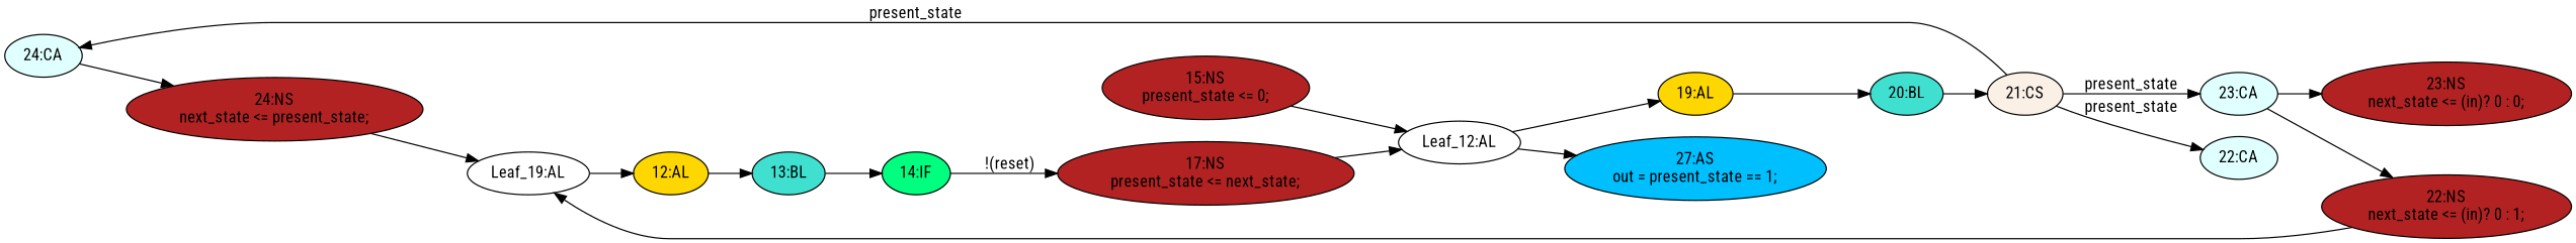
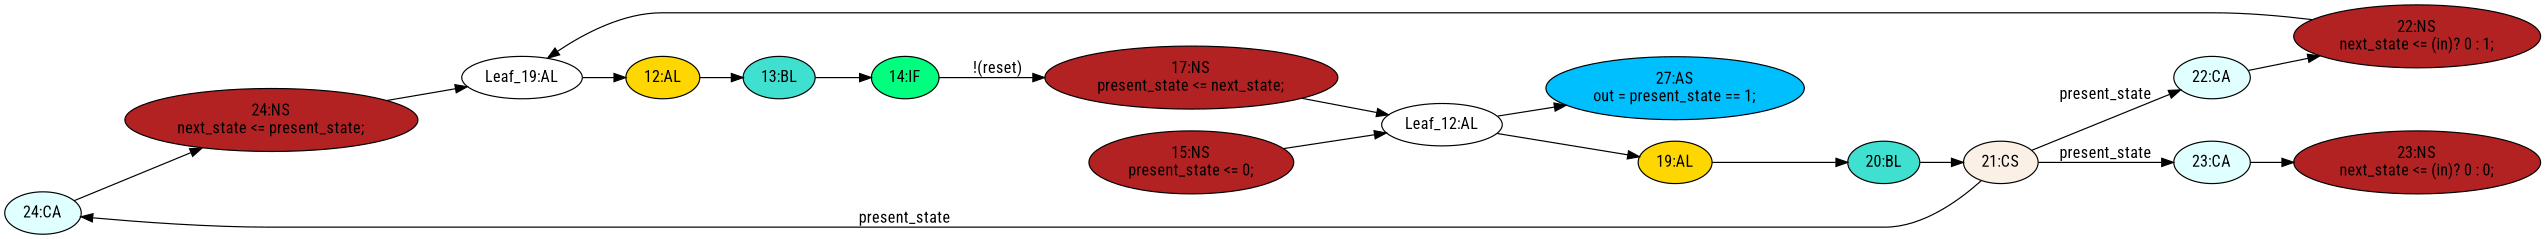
  strict digraph {
    fontname="Roboto Condensed"
    rankdir=LR
    node [fillcolor=firebrick fontname="Roboto Condensed" statements="[]" style=filled typ=NonblockingSubstitution]
    edge [cond="[]" fontname="Roboto Condensed" lineno=None]
    n1 [ast="<pyverilog.vparser.ast.Case object at 0x7fc0ef76a1d0>" fillcolor=lightcyan label="24:CA" typ=Case]
    n2 [ast="<pyverilog.vparser.ast.NonblockingSubstitution object at 0x7fc0ef76a310>" label="24:NS\nnext_state <= present_state;" statements="[<pyverilog.vparser.ast.NonblockingSubstitution object at 0x7fc0ef76a310>]"]
    n3 [def_var="['next_state']" label="Leaf_19:AL" fillcolor="" statements="" style="" typ=""]
    n4 [ast="<pyverilog.vparser.ast.Always object at 0x7fc0ef6e3110>" clk_sens=True fillcolor=gold label="12:AL" sens="['clk', 'reset']" typ=Always use_var="['reset', 'next_state']"]
    n5 [ast="<pyverilog.vparser.ast.NonblockingSubstitution object at 0x7fc0f3845d10>" label="23:NS\nnext_state <= (in)? 0 : 0;" statements="[<pyverilog.vparser.ast.NonblockingSubstitution object at 0x7fc0f3845d10>]"]
    n6 [ast="<pyverilog.vparser.ast.Block object at 0x7fc0ef696bd0>" fillcolor=turquoise label="13:BL" typ=Block]
    n7 [ast="<pyverilog.vparser.ast.Block object at 0x7fc0ef6f1250>" fillcolor=turquoise label="20:BL" typ=Block]
    n8 [ast="<pyverilog.vparser.ast.CaseStatement object at 0x7fc0efa5ee50>" fillcolor=linen label="21:CS" typ=CaseStatement]
    n9 [ast="<pyverilog.vparser.ast.Case object at 0x7fc0ef6fdd10>" fillcolor=lightcyan label="22:CA" typ=Case]
    n10 [ast="<pyverilog.vparser.ast.Case object at 0x7fc0ef6e6f50>" fillcolor=lightcyan label="23:CA" typ=Case]
    n11 [ast="<pyverilog.vparser.ast.NonblockingSubstitution object at 0x7fc0ef6e6950>" label="22:NS\nnext_state <= (in)? 0 : 1;" statements="[<pyverilog.vparser.ast.NonblockingSubstitution object at 0x7fc0ef6e6950>]"]
    n12 [ast="<pyverilog.vparser.ast.Assign object at 0x7fc0f0fe8ad0>" def_var="['out']" fillcolor=deepskyblue label="27:AS\nout = present_state == 1;" typ=Assign use_var="['present_state']"]
    n13 [ast="<pyverilog.vparser.ast.IfStatement object at 0x7fc0ef68ee90>" fillcolor=springgreen label="14:IF" typ=IfStatement]
    n14 [ast="<pyverilog.vparser.ast.NonblockingSubstitution object at 0x7fc0ef6e3210>" label="15:NS\npresent_state <= 0;" statements="[<pyverilog.vparser.ast.NonblockingSubstitution object at 0x7fc0ef6e3210>]"]
    n15 [def_var="['present_state']" label="Leaf_12:AL" fillcolor="" statements="" style="" typ=""]
    n16 [ast="<pyverilog.vparser.ast.Always object at 0x7fc0ef6f1050>" clk_sens=False fillcolor=gold label="19:AL" sens="['present_state', 'in']" typ=Always use_var="['present_state', 'in']"]
    n17 [ast="<pyverilog.vparser.ast.NonblockingSubstitution object at 0x7fc0ef68ebd0>" label="17:NS\npresent_state <= next_state;" statements="[<pyverilog.vparser.ast.NonblockingSubstitution object at 0x7fc0ef68ebd0>]"]
    n1 -> n2
    n2 -> n3
    n3 -> n4 [cond="" lineno=""]
    n4 -> n6
    n6 -> n13
    n7 -> n8
    n8 -> n1 [cond="['present_state']" label=present_state lineno=21]
    n8 -> n9 [cond="['present_state']" label=present_state lineno=21]
    n8 -> n10 [cond="['present_state']" label=present_state lineno=21]
-   n10 -> n11
+   n9 -> n11
    n10 -> n5
    n11 -> n3
    n13 -> n17 [cond="['reset']" label="!(reset)" lineno=14]
    n14 -> n15
    n15 -> n12 [cond="" lineno=""]
    n15 -> n16 [cond="" lineno=""]
    n16 -> n7
    n17 -> n15
  }
